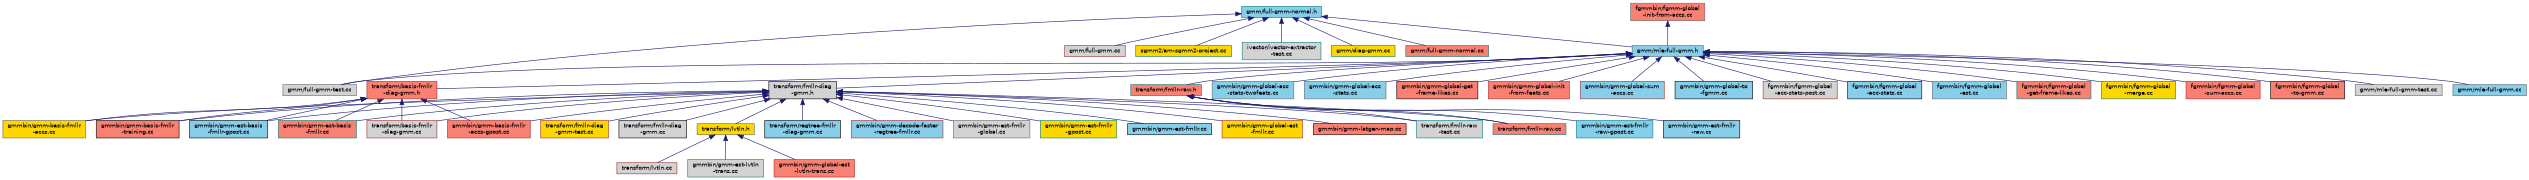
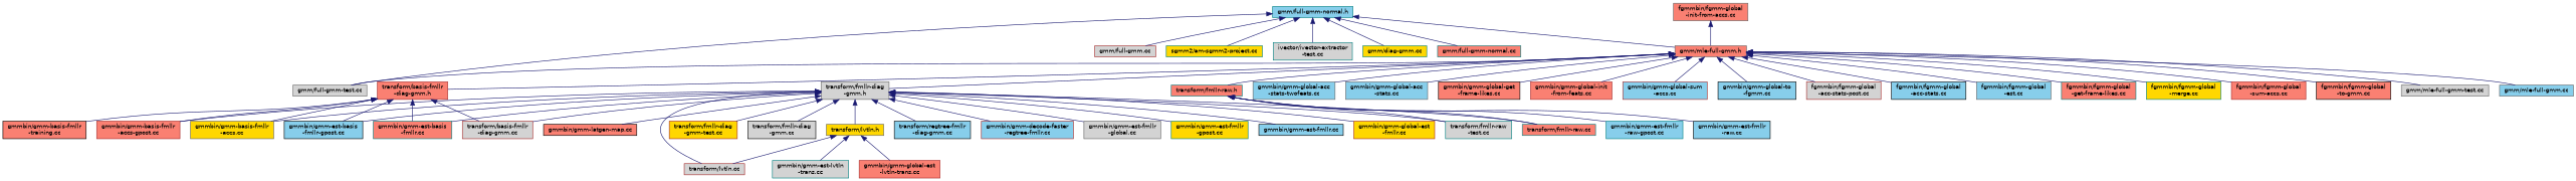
  digraph {
    node [color=teal fillcolor=skyblue fontname=Helvetica fontsize=10 shape=record style=filled]
    edge [color=midnightblue dir=back fontname=Helvetica fontsize=10 labelfontname=Helvetica labelfontsize=10 style=solid]
    n1 [fontcolor=black height=0.2 label="gmm/full-gmm-normal.h" width=0.4]
    n2 [fillcolor=gold height=0.2 label="gmm/diag-gmm.cc" width=0.4]
    n3 [fillcolor=salmon height=0.2 label="gmm/full-gmm-normal.cc" width=0.4]
    n4 [color=gray40 fillcolor=lightgrey height=0.2 label="gmm/full-gmm-test.cc" width=0.4]
-   n5 [color=gray40 height=0.2 label="gmm/mle-full-gmm.h" width=0.4]
+   n5 [color=gray40 fillcolor=salmon height=0.2 label="gmm/mle-full-gmm.h" width=0.4]
    n6 [color=brown fillcolor=lightgrey height=0.2 label="gmm/full-gmm.cc" width=0.4]
    n7 [fillcolor=gold height=0.2 label="sgmm2/am-sgmm2-project.cc" width=0.4]
    n8 [fillcolor=lightgrey height=0.2 label="ivector/ivector-extractor\l-test.cc" width=0.4]
    n9 [color=gray40 fillcolor=lightgrey height=0.2 label="gmm/mle-full-gmm-test.cc" width=0.4]
    n10 [color=gray40 height=0.2 label="gmm/mle-full-gmm.cc" width=0.4]
-   n11 [color=black fillcolor=lightgrey height=0.2 label="transform/fmllr-diag\l-gmm.h" width=0.4]
+   n11 [color=gray40 fillcolor=lightgrey height=0.2 label="transform/fmllr-diag\l-gmm.h" width=0.4]
    n12 [color=brown fillcolor=salmon height=0.2 label="transform/basis-fmllr\l-diag-gmm.h" width=0.4]
    n13 [fillcolor=salmon height=0.2 label="transform/fmllr-raw.h" width=0.4]
    n14 [color=gray40 height=0.2 label="gmmbin/gmm-global-acc\l-stats-twofeats.cc" width=0.4]
    n15 [color=gray40 height=0.2 label="gmmbin/gmm-global-acc\l-stats.cc" width=0.4]
    n16 [color=black fillcolor=salmon height=0.2 label="gmmbin/gmm-global-get\l-frame-likes.cc" width=0.4]
    n17 [color=brown fillcolor=salmon height=0.2 label="gmmbin/gmm-global-init\l-from-feats.cc" width=0.4]
    n18 [color=brown height=0.2 label="gmmbin/gmm-global-sum\l-accs.cc" width=0.4]
    n19 [color=black height=0.2 label="gmmbin/gmm-global-to\l-fgmm.cc" width=0.4]
    n20 [color=brown fillcolor=lightgrey height=0.2 label="fgmmbin/fgmm-global\l-acc-stats-post.cc" width=0.4]
    n21 [color=black height=0.2 label="fgmmbin/fgmm-global\l-acc-stats.cc" width=0.4]
    n22 [color=gray40 height=0.2 label="fgmmbin/fgmm-global\l-est.cc" width=0.4]
    n23 [fillcolor=salmon height=0.2 label="fgmmbin/fgmm-global\l-get-frame-likes.cc" width=0.4]
    n24 [fillcolor=gold height=0.2 label="fgmmbin/fgmm-global\l-merge.cc" width=0.4]
    n25 [color=brown fillcolor=salmon height=0.2 label="fgmmbin/fgmm-global\l-sum-accs.cc" width=0.4]
    n26 [color=black fillcolor=salmon height=0.2 label="fgmmbin/fgmm-global\l-to-gmm.cc" width=0.4]
    n27 [color=brown fillcolor=lightgrey height=0.2 label="transform/basis-fmllr\l-diag-gmm.cc" width=0.4]
    n28 [color=brown fillcolor=gold height=0.2 label="transform/fmllr-diag\l-gmm-test.cc" width=0.4]
    n29 [color=black fillcolor=lightgrey height=0.2 label="transform/fmllr-diag\l-gmm.cc" width=0.4]
    n30 [fillcolor=lightgrey height=0.2 label="transform/fmllr-raw\l-test.cc" width=0.4]
    n31 [fillcolor=salmon height=0.2 label="transform/fmllr-raw.cc" width=0.4]
    n32 [color=gray40 fillcolor=gold height=0.2 label="transform/lvtln.h" width=0.4]
    n33 [color=black height=0.2 label="transform/regtree-fmllr\l-diag-gmm.cc" width=0.4]
    n34 [color=brown fillcolor=salmon height=0.2 label="gmmbin/gmm-basis-fmllr\l-accs-gpost.cc" width=0.4]
    n35 [color=gray40 fillcolor=gold height=0.2 label="gmmbin/gmm-basis-fmllr\l-accs.cc" width=0.4]
    n36 [color=black fillcolor=salmon height=0.2 label="gmmbin/gmm-basis-fmllr\l-training.cc" width=0.4]
    n37 [color=brown height=0.2 label="gmmbin/gmm-decode-faster\l-regtree-fmllr.cc" width=0.4]
    n38 [color=black height=0.2 label="gmmbin/gmm-est-basis\l-fmllr-gpost.cc" width=0.4]
    n39 [fillcolor=salmon height=0.2 label="gmmbin/gmm-est-basis\l-fmllr.cc" width=0.4]
    n40 [color=gray40 fillcolor=lightgrey height=0.2 label="gmmbin/gmm-est-fmllr\l-global.cc" width=0.4]
    n41 [fillcolor=gold height=0.2 label="gmmbin/gmm-est-fmllr\l-gpost.cc" width=0.4]
    n42 [color=black height=0.2 label="gmmbin/gmm-est-fmllr.cc" width=0.4]
    n43 [color=brown fillcolor=gold height=0.2 label="gmmbin/gmm-global-est\l-fmllr.cc" width=0.4]
    n44 [color=black fillcolor=salmon height=0.2 label="gmmbin/gmm-latgen-map.cc" width=0.4]
    n45 [height=0.2 label="gmmbin/gmm-est-fmllr\l-raw-gpost.cc" width=0.4]
    n46 [color=black height=0.2 label="gmmbin/gmm-est-fmllr\l-raw.cc" width=0.4]
    n47 [color=gray40 fillcolor=salmon height=0.2 label="fgmmbin/fgmm-global\l-init-from-accs.cc" width=0.4]
    n48 [color=brown fillcolor=lightgrey height=0.2 label="transform/lvtln.cc" width=0.4]
    n49 [fillcolor=lightgrey height=0.2 label="gmmbin/gmm-est-lvtln\l-trans.cc" width=0.4]
    n50 [color=brown fillcolor=salmon height=0.2 label="gmmbin/gmm-global-est\l-lvtln-trans.cc" width=0.4]
    n1 -> n2
    n1 -> n3
    n1 -> n4
    n1 -> n5
    n1 -> n6
    n1 -> n7
    n1 -> n8
    n5 -> n4
    n5 -> n9
    n5 -> n10
    n5 -> n11
    n5 -> n12
    n5 -> n13
    n5 -> n14
    n5 -> n15
    n5 -> n16
    n5 -> n17
    n5 -> n18
    n5 -> n19
    n5 -> n20
    n5 -> n21
    n5 -> n22
    n5 -> n23
    n5 -> n24
    n5 -> n25
    n5 -> n26
    n11 -> n27
    n11 -> n28
    n11 -> n29
    n11 -> n30
    n11 -> n31
    n11 -> n32
    n11 -> n33
    n11 -> n34
    n11 -> n35
-   n11 -> n36
+   n11 -> n48
    n11 -> n37
    n11 -> n38
    n11 -> n39
    n11 -> n40
    n11 -> n41
    n11 -> n42
    n11 -> n43
    n11 -> n44
    n12 -> n27
    n12 -> n34
    n12 -> n35
    n12 -> n36
    n12 -> n38
    n12 -> n39
    n13 -> n30
    n13 -> n31
    n13 -> n45
    n13 -> n46
    n32 -> n48
    n32 -> n49
    n32 -> n50
    n47 -> n5
  }
